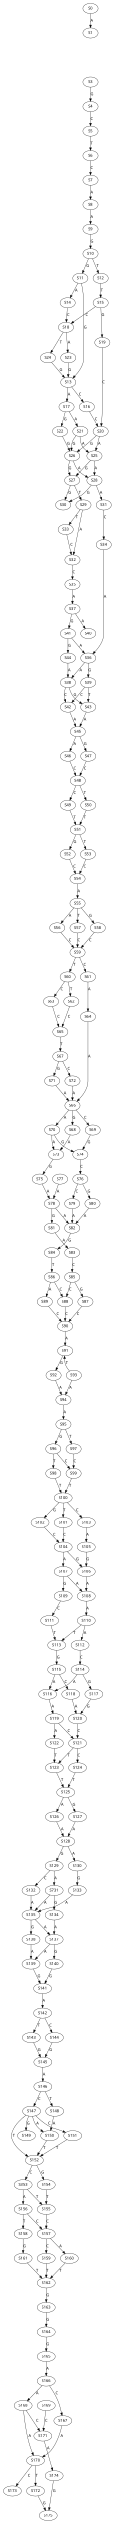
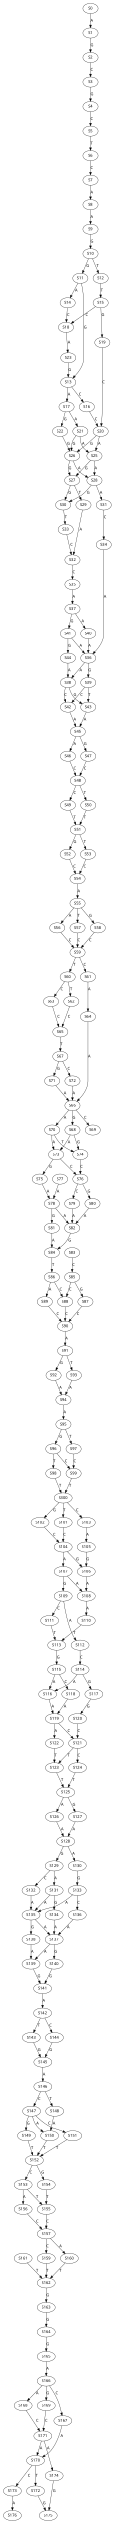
  strict digraph {
    fontname="Noto Sans"
    node [fontname="Noto Sans"]
    edge [fontname="Noto Sans"]
    S0
    S1
+   S2
    S3
    S4
    S5
    S6
    S7
    S8
    S9
    S10
    S11
    S12
    S13
    S14
    S15
    S16
    S17
    S18
    S19
    S20
    S21
    S22
    S23
-   S24
    S25
    S26
    S27
    S28
    S29
    S30
    S31
    S32
    S33
    S34
    S35
    S36
    S37
    S38
    S39
    S40
    S41
    S42
    S43
    S44
    S45
    S46
    S47
    S48
    S49
    S50
    S51
    S52
    S53
    S54
    S55
    S56
    S57
    S58
    S59
    S60
    S61
    S62
    S63
    S64
    S65
    S66
    S67
    S68
    S69
    S70
    S71
    S72
    S73
    S74
    S75
    S76
    S78
    S79
    S80
    S77
    S81
    S82
    S83
    S84
    S85
    S86
    S87
    S88
    S89
    S90
    S91
    S92
    S93
    S94
    S95
    S96
    S97
    S98
    S99
-   S100
+   S100 [label=S300]
    S101
    S102
    S103
    S104
    S105
    S106
    S107
    S108
    S109
    S110
    S111
    S112
    S113
    S114
    S115
    S116
    S117
    S118
    S119
    S120
    S121
    S122
    S123
    S124
    S125
    S126
    S127
    S128
    S129
    S130
-   S131 [label=S731]
+   S131
    S132
    S133
    S134
    S135
+   S136
    S137
    S138
    S139
    S140
    S141
    S142
    S143
    S144
    S145
    S146
    S147
    S148
    S149
    S150
    S151
    S152
-   S153 [label=S353]
+   S153
    S154
    S155
    S156
    S157
-   S158
    S159
    S160
    S161
    S162
    S163
    S164
    S165
    S166
    S167
    S168
    S169
    S170
    S171
    S172
    S173
    S174
    S175
+   S176
    S0 -> S1 [label=A]
+   S1 -> S2 [label=G]
+   S2 -> S3 [label=C]
    S3 -> S4 [label=G]
    S4 -> S5 [label=C]
    S5 -> S6 [label=T]
    S6 -> S7 [label=C]
    S7 -> S8 [label=A]
    S8 -> S9 [label=A]
    S9 -> S10 [label=G]
    S10 -> S11 [label=G]
    S10 -> S12 [label=T]
    S11 -> S13 [label=G]
    S11 -> S14 [label=A]
    S12 -> S15 [label=T]
    S13 -> S16 [label=C]
    S13 -> S17 [label=A]
    S14 -> S18 [label=C]
    S15 -> S18 [label=C]
    S15 -> S19 [label=G]
    S16 -> S20 [label=C]
    S17 -> S21 [label=A]
    S17 -> S22 [label=G]
    S18 -> S23 [label=A]
-   S18 -> S24 [label=T]
    S19 -> S20 [label=C]
    S20 -> S25 [label=A]
    S20 -> S26 [label=G]
    S21 -> S25 [label=A]
    S21 -> S26 [label=G]
    S22 -> S26 [label=G]
    S23 -> S13 [label=G]
-   S24 -> S13 [label=G]
    S25 -> S27 [label=G]
    S25 -> S28 [label=A]
    S26 -> S27 [label=G]
    S26 -> S28 [label=A]
    S27 -> S29 [label=T]
    S27 -> S30 [label=G]
    S28 -> S30 [label=G]
    S28 -> S31 [label=A]
    S29 -> S32 [label=A]
-   S29 -> S33 [label=T]
+   S30 -> S33 [label=T]
    S31 -> S34 [label=C]
    S32 -> S35 [label=C]
    S33 -> S32 [label=C]
    S34 -> S36 [label=A]
    S35 -> S37 [label=A]
    S36 -> S38 [label=A]
    S36 -> S39 [label=G]
    S37 -> S40 [label=A]
    S37 -> S41 [label=G]
    S38 -> S42 [label=C]
    S38 -> S43 [label=G]
    S39 -> S42 [label=C]
    S39 -> S43 [label=T]
+   S40 -> S36 [label=A]
    S41 -> S36 [label=A]
    S41 -> S44 [label=G]
    S42 -> S45 [label=A]
    S43 -> S45 [label=A]
    S44 -> S38 [label=A]
    S45 -> S46 [label=A]
    S45 -> S47 [label=G]
    S46 -> S48 [label=C]
    S47 -> S48 [label=C]
    S48 -> S49 [label=C]
    S48 -> S50 [label=T]
    S49 -> S51 [label=T]
    S50 -> S51 [label=T]
    S51 -> S52 [label=G]
    S51 -> S53 [label=T]
    S52 -> S54 [label=C]
    S53 -> S54 [label=C]
    S54 -> S55 [label=A]
    S55 -> S56 [label=A]
    S55 -> S57 [label=T]
    S55 -> S58 [label=G]
    S56 -> S59 [label=C]
    S57 -> S59 [label=C]
    S58 -> S59 [label=C]
    S59 -> S60 [label=T]
    S59 -> S61 [label=C]
    S60 -> S62 [label=T]
    S60 -> S63 [label=C]
    S61 -> S64 [label=A]
    S62 -> S65 [label=C]
    S63 -> S65 [label=C]
    S64 -> S66 [label=A]
    S65 -> S67 [label=T]
    S66 -> S68 [label=G]
    S66 -> S69 [label=C]
    S66 -> S70 [label=A]
    S67 -> S71 [label=G]
    S67 -> S72 [label=C]
    S68 -> S73 [label=A]
-   S69 -> S74 [label=G]
+   S68 -> S74 [label=G]
    S70 -> S73 [label=A]
-   S70 -> S74 [label=G]
+   S70 -> S74 [label=T]
    S71 -> S66 [label=A]
    S72 -> S66 [label=A]
    S73 -> S75 [label=G]
+   S73 -> S76 [label=C]
    S74 -> S76 [label=C]
    S75 -> S78 [label=A]
    S76 -> S79 [label=C]
    S76 -> S80 [label=G]
    S78 -> S81 [label=G]
    S78 -> S82 [label=A]
    S79 -> S82 [label=A]
    S80 -> S82 [label=A]
    S77 -> S78 [label=A]
-   S81 -> S83 [label=A]
+   S81 -> S84 [label=A]
    S82 -> S84 [label=G]
    S83 -> S85 [label=C]
    S84 -> S86 [label=T]
    S85 -> S87 [label=G]
    S85 -> S88 [label=C]
    S86 -> S88 [label=C]
    S86 -> S89 [label=A]
    S87 -> S90 [label=C]
    S88 -> S90 [label=C]
    S89 -> S90 [label=C]
    S90 -> S91 [label=A]
    S91 -> S92 [label=G]
-   S93 -> S91 [label=T]
+   S91 -> S93 [label=T]
    S92 -> S94 [label=A]
    S93 -> S94 [label=A]
    S94 -> S95 [label=A]
    S95 -> S96 [label=G]
    S95 -> S97 [label=T]
    S96 -> S98 [label=T]
    S96 -> S99 [label=C]
    S97 -> S99 [label=C]
    S98 -> S100 [label=T]
    S99 -> S100 [label=T]
    S100 -> S101 [label=T]
    S100 -> S102 [label=G]
    S100 -> S103 [label=C]
    S101 -> S104 [label=C]
    S102 -> S104 [label=C]
    S103 -> S105 [label=A]
    S104 -> S106 [label=G]
    S104 -> S107 [label=A]
    S105 -> S106 [label=G]
    S106 -> S108 [label=A]
    S107 -> S108 [label=A]
    S107 -> S109 [label=G]
    S108 -> S110 [label=A]
    S109 -> S111 [label=C]
-   S110 -> S112 [label=A]
+   S109 -> S112 [label=A]
    S110 -> S113 [label=T]
    S111 -> S113 [label=T]
    S112 -> S114 [label=C]
    S113 -> S115 [label=G]
    S114 -> S116 [label=A]
    S114 -> S117 [label=G]
    S115 -> S116 [label=A]
    S115 -> S118 [label=C]
    S116 -> S119 [label=A]
    S117 -> S120 [label=G]
-   S118 -> S120 [label=A]
+   S118 -> S119 [label=A]
    S119 -> S121 [label=C]
    S119 -> S122 [label=A]
    S120 -> S121 [label=C]
    S121 -> S123 [label=T]
    S121 -> S124 [label=C]
    S122 -> S123 [label=T]
    S123 -> S125 [label=T]
    S124 -> S125 [label=T]
    S125 -> S126 [label=A]
    S125 -> S127 [label=G]
    S126 -> S128 [label=A]
    S127 -> S128 [label=A]
    S128 -> S129 [label=G]
    S128 -> S130 [label=A]
    S129 -> S131 [label=A]
    S129 -> S132 [label=C]
    S130 -> S133 [label=G]
    S131 -> S134 [label=G]
    S131 -> S135 [label=A]
    S132 -> S135 [label=A]
    S133 -> S135 [label=A]
+   S133 -> S136 [label=C]
    S134 -> S137 [label=A]
    S135 -> S137 [label=A]
    S135 -> S138 [label=G]
+   S136 -> S137 [label=A]
    S137 -> S139 [label=A]
    S137 -> S140 [label=G]
    S138 -> S139 [label=A]
    S139 -> S141 [label=G]
    S140 -> S141 [label=G]
    S141 -> S142 [label=A]
    S142 -> S143 [label=T]
    S142 -> S144 [label=C]
    S143 -> S145 [label=G]
    S144 -> S145 [label=G]
    S145 -> S146 [label=A]
    S146 -> S147 [label=C]
    S146 -> S148 [label=T]
    S147 -> S149 [label=G]
    S147 -> S150 [label=A]
    S147 -> S151 [label=C]
    S148 -> S150 [label=A]
-   S147 -> S152 [label=T]
+   S149 -> S152 [label=T]
    S150 -> S152 [label=T]
    S151 -> S152 [label=T]
    S152 -> S153 [label=C]
    S152 -> S154 [label=G]
    S153 -> S155 [label=T]
    S153 -> S156 [label=A]
    S154 -> S155 [label=T]
    S155 -> S157 [label=C]
    S156 -> S157 [label=C]
-   S156 -> S158 [label=T]
    S157 -> S159 [label=C]
    S157 -> S160 [label=A]
-   S158 -> S161 [label=G]
    S159 -> S162 [label=T]
    S160 -> S162 [label=T]
    S161 -> S162 [label=T]
    S162 -> S163 [label=G]
    S163 -> S164 [label=G]
    S164 -> S165 [label=G]
    S165 -> S166 [label=A]
    S166 -> S167 [label=C]
    S166 -> S168 [label=A]
+   S166 -> S169 [label=G]
    S167 -> S170 [label=A]
-   S168 -> S170 [label=A]
+   S171 -> S170 [label=A]
    S168 -> S171 [label=C]
    S169 -> S171 [label=C]
    S170 -> S172 [label=T]
    S170 -> S173 [label=C]
    S171 -> S174 [label=A]
    S172 -> S175 [label=G]
+   S173 -> S176 [label=A]
    S174 -> S175 [label=G]
  }
